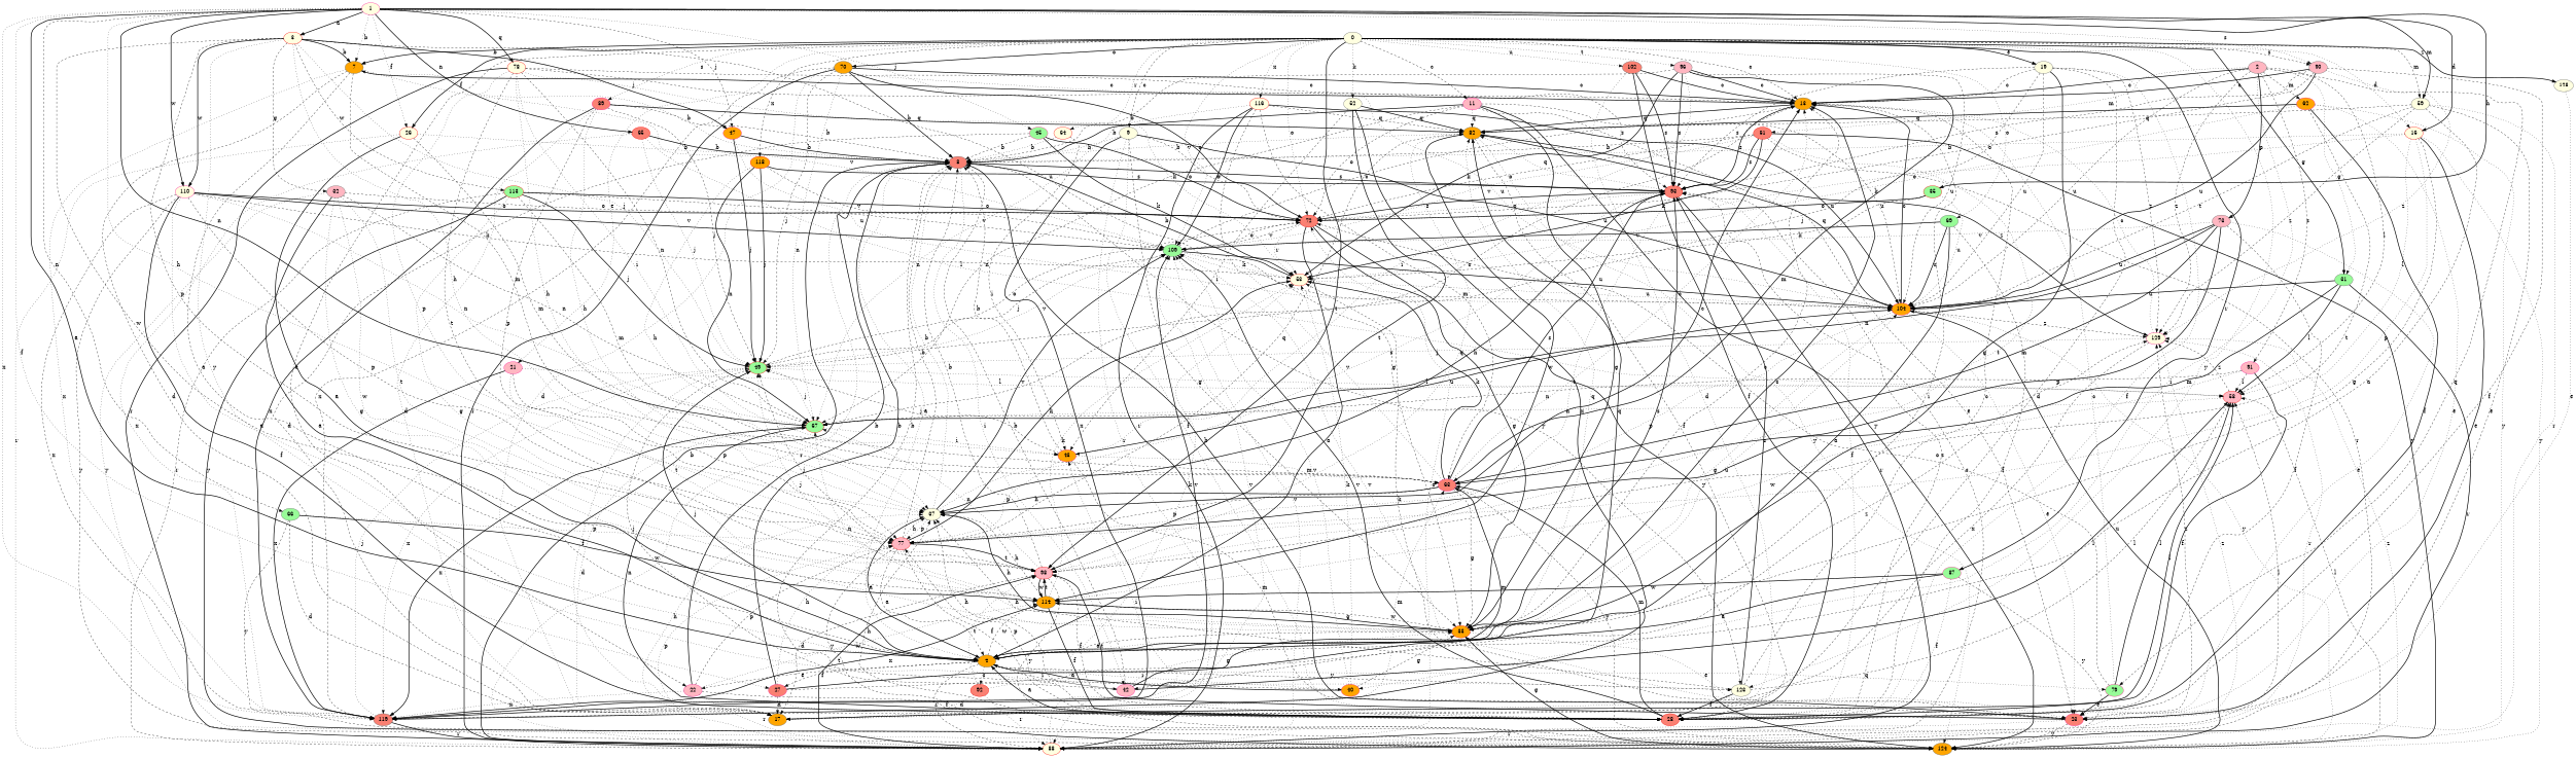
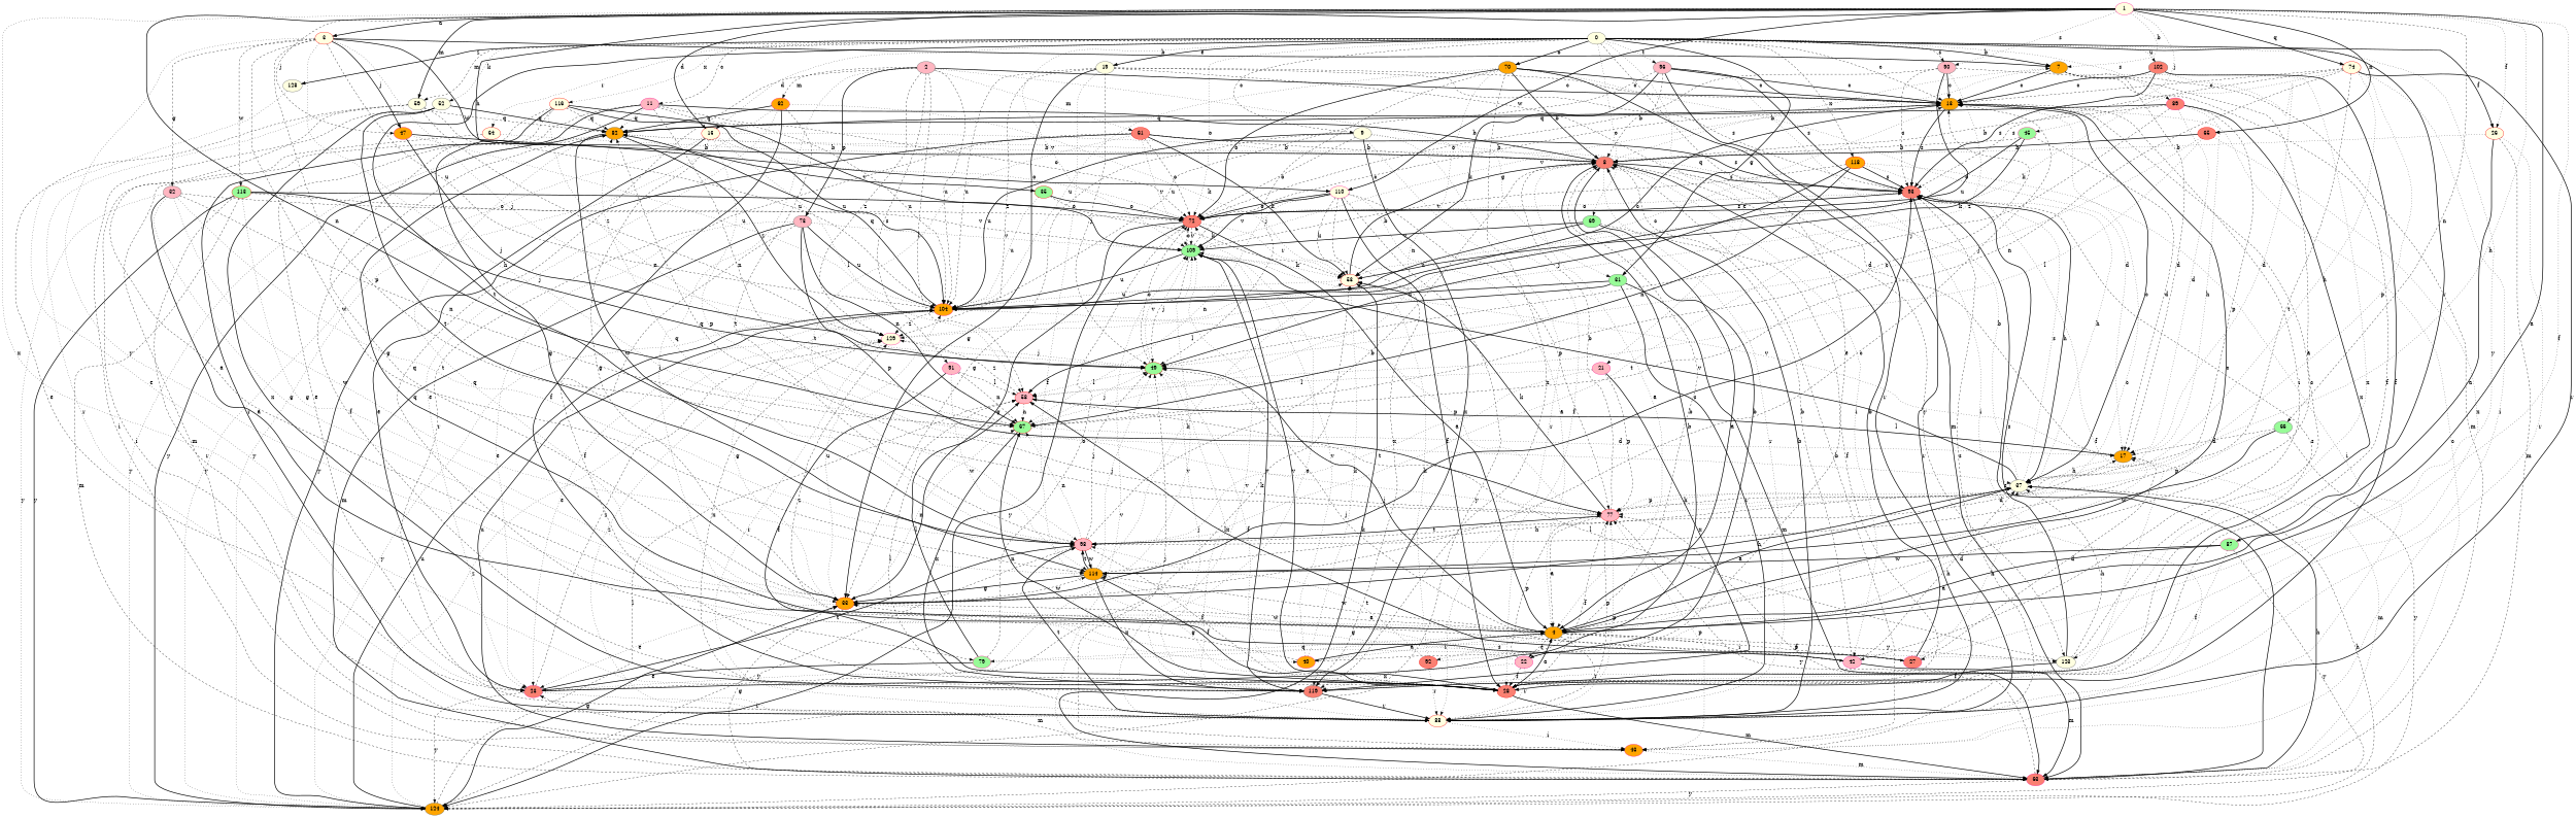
  strict digraph {
    node [color=gray40 fillcolor=lightyellow style=filled]
    edge [style=dotted]
    7 [fillcolor=orange]
    0
    9
    11 [color=deeppink fillcolor=lightpink]
    13 [fillcolor=orange]
    16 [color=red]
    19
    21 [color=deeppink fillcolor=lightpink]
    22 [color=deeppink fillcolor=lightpink]
    26 [color=red]
    31 [fillcolor=palegreen]
    52
    59
    69 [fillcolor=palegreen]
    70 [fillcolor=orange]
    72 [color=red fillcolor=salmon]
    n17 [color=red label=64]
    87 [color=deeppink fillcolor=palegreen]
    89 [color=deeppink fillcolor=salmon]
    90 [fillcolor=lightpink]
    96 [fillcolor=lightpink]
    98 [color=red fillcolor=lightpink]
    102 [fillcolor=salmon]
    109 [fillcolor=palegreen]
    116 [color=red]
    118 [color=red fillcolor=orange]
    123
    128
    4 [fillcolor=orange]
    119 [fillcolor=salmon]
    17 [fillcolor=orange]
    63 [color=deeppink fillcolor=salmon]
    104 [color=deeppink fillcolor=orange]
    88 [color=red]
    8 [fillcolor=salmon]
    28 [color=red fillcolor=salmon]
    33 [color=red fillcolor=orange]
    67 [color=red fillcolor=palegreen]
    82 [fillcolor=orange]
    23 [color=deeppink fillcolor=salmon]
    124 [fillcolor=orange]
    42 [color=deeppink fillcolor=lightpink]
    93 [color=red fillcolor=salmon]
    58 [color=red fillcolor=lightpink]
    77 [color=red fillcolor=lightpink]
    129 [color=deeppink]
    49 [color=red fillcolor=palegreen]
    114 [fillcolor=orange]
    43 [color=deeppink fillcolor=orange]
    53 [color=red]
    37
    1 [color=deeppink]
    3 [color=red]
    27 [color=deeppink fillcolor=salmon]
    35 [color=red fillcolor=palegreen]
    45 [color=deeppink fillcolor=palegreen]
    47 [color=deeppink fillcolor=orange]
    65 [color=red fillcolor=salmon]
    66 [fillcolor=palegreen]
-   78 [color=red]
+   78 [color=red label=74]
    110 [color=deeppink]
    32 [fillcolor=lightpink]
    113 [color=red fillcolor=palegreen]
    40 [color=deeppink fillcolor=orange]
    79 [color=deeppink fillcolor=palegreen]
    92 [color=red fillcolor=salmon]
    2 [fillcolor=lightpink]
    61 [color=red fillcolor=salmon]
    62 [color=deeppink fillcolor=orange]
    73 [fillcolor=lightpink]
    91 [color=deeppink fillcolor=lightpink]
    7 -> 13 [label=c style=bold]
    7 -> 109 [label=v]
    7 -> 4 [label=a style=dashed]
    7 -> 119 [label=x]
    7 -> 17 [label=d style=dashed]
    7 -> 63 [label=m style=dashed]
    0 -> 7 [label=b style=bold]
    0 -> 9 [label=c style=dashed]
    0 -> 11 [label=c style=dashed]
    0 -> 13 [label=c style=dashed]
    0 -> 16 [label=d]
    0 -> 19 [label=e style=bold]
    0 -> 21 [label=e]
    0 -> 22 [label=e style=dashed]
    0 -> 26 [label=f style=bold]
    0 -> 31 [label=g style=bold]
    0 -> 52 [label=k]
    0 -> 59 [label=m style=dashed]
    0 -> 69 [label=o]
    0 -> 70 [label=o style=bold]
    0 -> 72 [label=o]
    0 -> n17 [label=r]
    0 -> 87 [label=r style=bold]
    0 -> 89 [label=s]
    0 -> 90 [label=s style=dashed]
    0 -> 96 [label=t]
    0 -> 98 [label=t style=bold]
    0 -> 102 [label=u]
    0 -> 109 [label=v]
    0 -> 116 [label=x]
    0 -> 118 [label=x style=dashed]
    0 -> 123 [label=y]
    0 -> 128 [label=z style=bold]
    9 -> 72 [label=o style=dashed]
    9 -> 119 [label=x style=bold]
    9 -> 104 [label=u style=bold]
    9 -> 88 [label=r]
    9 -> 8 [label=b]
    9 -> 28 [label=f]
    9 -> 33 [label=g style=dashed]
    11 -> 72 [label=o style=dashed]
    11 -> 104 [label=u style=dashed]
    11 -> 8 [label=b style=bold]
    11 -> 33 [label=g style=bold]
    11 -> 67 [label=n style=dashed]
    11 -> 82 [label=q]
    11 -> 23 [label=e style=dashed]
    11 -> 124 [label=y style=bold]
    13 -> 82 [label=q style=bold]
    13 -> 42 [label=i style=dashed]
    13 -> 93 [label=s style=bold]
    16 -> 72 [label=o]
    16 -> 8 [label=b]
    16 -> 33 [label=g style=dashed]
    16 -> 23 [label=e style=bold]
    16 -> 124 [label=y]
    16 -> 58 [label=l]
    16 -> 77 [label=p]
    19 -> 13 [label=c style=dashed]
    19 -> 17 [label=d style=dashed]
    19 -> 104 [label=u style=dashed]
    19 -> 28 [label=f]
    19 -> 33 [label=g style=bold]
    19 -> 93 [label=s style=dashed]
    19 -> 129 [label=z style=dashed]
    19 -> 49 [label=j style=dashed]
    21 -> 98 [label=t]
    21 -> 119 [label=x style=bold]
    21 -> 58 [label=l]
    21 -> 77 [label=p style=dashed]
    22 -> 119 [label=x]
    22 -> 88 [label=r]
    22 -> 8 [label=b style=bold]
    22 -> 28 [label=f style=dashed]
    22 -> 77 [label=p style=dashed]
    22 -> 114 [label=w]
    26 -> 4 [label=a style=bold]
    26 -> 63 [label=m style=dashed]
    26 -> 88 [label=r]
    26 -> 8 [label=b]
    31 -> 63 [label=m style=bold]
    31 -> 104 [label=u style=bold]
    31 -> 88 [label=r style=bold]
    31 -> 58 [label=l style=bold]
    52 -> 98 [label=t style=bold]
    52 -> 119 [label=x style=bold]
    52 -> 82 [label=q style=bold]
    52 -> 43 [label=i style=dashed]
    59 -> 4 [label=a style=dashed]
-   59 -> 104 [label=t style=dashed]
+   59 -> 104 [label=u style=dashed]
    59 -> 88 [label=r]
    59 -> 82 [label=q style=dashed]
    59 -> 23 [label=e style=dashed]
    59 -> 129 [label=z style=dashed]
    69 -> 109 [label=v style=bold]
    69 -> 4 [label=a style=bold]
    69 -> 104 [label=u style=bold]
    69 -> 28 [label=f style=dashed]
    70 -> 13 [label=c style=bold]
    70 -> 72 [label=o style=bold]
    70 -> 119 [label=x style=dashed]
    70 -> 17 [label=d]
    70 -> 104 [label=u]
    70 -> 88 [label=r style=bold]
    70 -> 8 [label=b style=bold]
    70 -> 67 [label=n]
    70 -> 49 [label=j style=dashed]
    72 -> 109 [label=v style=dashed]
    72 -> 4 [label=a style=bold]
    72 -> 33 [label=g style=bold]
    72 -> 124 [label=y style=bold]
    72 -> 93 [label=s style=bold]
    72 -> 53 [label=r]
    n17 -> 8 [label=b]
    n17 -> 43 [label=i style=dashed]
    87 -> 4 [label=a style=bold]
    87 -> 28 [label=f]
    87 -> 124 [label=y style=dashed]
    87 -> 114 [label=w style=bold]
    89 -> 119 [label=x style=bold]
    89 -> 17 [label=d]
    89 -> 8 [label=b style=dashed]
    89 -> 82 [label=q style=bold]
    89 -> 77 [label=p style=dashed]
    89 -> 49 [label=j style=dashed]
    89 -> 37 [label=h]
    90 -> 13 [label=c style=bold]
    90 -> 72 [label=o style=dashed]
    90 -> 104 [label=u style=bold]
    90 -> 28 [label=f style=dashed]
    90 -> 93 [label=s style=dashed]
    90 -> 129 [label=z]
    96 -> 13 [label=c style=bold]
    96 -> 63 [label=m style=bold]
    96 -> 104 [label=u style=dashed]
    96 -> 8 [label=b style=dashed]
    96 -> 93 [label=s style=bold]
    96 -> 43 [label=i]
    96 -> 53 [label=k style=bold]
    98 -> 17 [label=d style=dashed]
    98 -> 8 [label=b style=dashed]
    98 -> 28 [label=f style=dashed]
    98 -> 67 [label=n]
    98 -> 82 [label=q]
    98 -> 124 [label=y style=dashed]
    98 -> 49 [label=j style=dashed]
    98 -> 114 [label=w style=bold]
    102 -> 13 [label=c style=bold]
    102 -> 17 [label=d]
    102 -> 28 [label=f style=bold]
    102 -> 93 [label=s style=bold]
    109 -> 13 [label=c style=dashed]
    109 -> 72 [label=o style=dashed]
    109 -> 104 [label=u style=bold]
    109 -> 49 [label=j style=dashed]
    109 -> 53 [label=k]
    116 -> 109 [label=v style=bold]
    116 -> 63 [label=m style=dashed]
    116 -> 104 [label=u style=bold]
    116 -> 88 [label=r style=bold]
    116 -> 33 [label=g style=dashed]
    116 -> 67 [label=n]
    116 -> 82 [label=q style=dashed]
    118 -> 109 [label=v style=dashed]
    118 -> 67 [label=n style=bold]
    118 -> 93 [label=s style=bold]
    118 -> 49 [label=j style=bold]
    118 -> 37 [label=h]
    123 -> 13 [label=c style=dashed]
    123 -> 28 [label=f style=bold]
    123 -> 93 [label=s style=bold]
    123 -> 58 [label=l style=dashed]
    123 -> 37 [label=h style=dashed]
    128 -> 23 [label=e]
    4 -> 13 [label=c style=bold]
    4 -> 22 [label=e style=dashed]
    4 -> 123 [label=y style=dashed]
    4 -> 88 [label=r style=dashed]
    4 -> 82 [label=q]
    4 -> 42 [label=i style=dashed]
    4 -> 49 [label=j style=bold]
    4 -> 114 [label=w style=dashed]
    4 -> 27 [label=f style=dashed]
    4 -> 40 [label=i]
    4 -> 79 [label=q]
    4 -> 92 [label=s]
    119 -> 109 [label=v style=bold]
    119 -> 88 [label=r style=bold]
    119 -> 49 [label=j]
    17 -> 109 [label=v]
    17 -> 63 [label=m]
    17 -> 58 [label=l style=bold]
    17 -> 37 [label=h]
    63 -> 13 [label=c]
    63 -> 109 [label=v]
    63 -> 33 [label=g style=dashed]
    63 -> 124 [label=y style=dashed]
    63 -> 93 [label=s style=bold]
    63 -> 77 [label=p style=dashed]
    63 -> 53 [label=k style=bold]
    63 -> 37 [label=h style=bold]
    104 -> 13 [label=c style=bold]
    104 -> 33 [label=g]
    104 -> 82 [label=q style=bold]
    104 -> 23 [label=e]
    104 -> 124 [label=y]
    104 -> 77 [label=p]
    104 -> 129 [label=z style=dashed]
    88 -> 72 [label=o]
    88 -> 98 [label=t style=bold]
    88 -> 109 [label=v]
    88 -> 8 [label=b style=bold]
    88 -> 93 [label=s style=dashed]
    88 -> 58 [label=l style=dashed]
    88 -> 77 [label=p]
    88 -> 129 [label=z]
    88 -> 43 [label=i]
    8 -> 7 [label=b]
    8 -> 123 [label=y style=dashed]
    8 -> 4 [label=a]
    8 -> 88 [label=r]
    8 -> 42 [label=i]
    8 -> 93 [label=s style=bold]
    28 -> 109 [label=v style=bold]
    28 -> 4 [label=a style=bold]
    28 -> 63 [label=m style=bold]
    28 -> 67 [label=n style=bold]
    28 -> 93 [label=s style=dashed]
    28 -> 77 [label=p style=dashed]
    33 -> 13 [label=c style=dashed]
    33 -> 4 [label=a style=dashed]
    33 -> 104 [label=u]
    33 -> 67 [label=n]
    33 -> 23 [label=e]
    33 -> 93 [label=s style=bold]
    33 -> 114 [label=w style=dashed]
    33 -> 37 [label=h style=bold]
    67 -> 13 [label=c style=dashed]
    67 -> 119 [label=x style=bold]
    67 -> 17 [label=d]
    67 -> 49 [label=j]
-   67 -> 43 [label=i]
+   118 -> 43 [label=i]
    82 -> 8 [label=b]
    82 -> 28 [label=f style=dashed]
    82 -> 124 [label=y]
    82 -> 129 [label=z style=bold]
    82 -> 114 [label=w style=bold]
    23 -> 98 [label=t style=bold]
    23 -> 109 [label=v]
    23 -> 88 [label=r]
    23 -> 8 [label=b style=bold]
    23 -> 124 [label=y style=dashed]
    23 -> 129 [label=z style=dashed]
    23 -> 53 [label=k style=dashed]
    124 -> 104 [label=u style=bold]
    124 -> 33 [label=g style=bold]
    124 -> 58 [label=l style=dashed]
    124 -> 129 [label=z]
    124 -> 37 [label=h style=dashed]
    42 -> 63 [label=m style=bold]
    42 -> 8 [label=b style=dashed]
    42 -> 33 [label=g]
    42 -> 58 [label=l style=bold]
    42 -> 49 [label=j style=dashed]
    42 -> 37 [label=h style=dashed]
    93 -> 72 [label=o]
    93 -> 98 [label=t]
    93 -> 88 [label=r style=bold]
    93 -> 28 [label=f]
    93 -> 82 [label=q]
    93 -> 37 [label=h style=bold]
    58 -> 67 [label=n]
    58 -> 129 [label=z style=dashed]
    77 -> 98 [label=t style=bold]
    77 -> 4 [label=a style=dashed]
    77 -> 8 [label=b style=dashed]
    77 -> 28 [label=f style=dashed]
    77 -> 82 [label=q style=dashed]
    77 -> 124 [label=y style=dashed]
    77 -> 53 [label=k style=bold]
    77 -> 37 [label=h]
    129 -> 13 [label=c]
    129 -> 119 [label=x style=dashed]
    129 -> 88 [label=r]
    129 -> 49 [label=j]
    49 -> 72 [label=o style=dashed]
    49 -> 109 [label=v]
    49 -> 119 [label=x]
    49 -> 28 [label=f]
    49 -> 58 [label=l]
    114 -> 98 [label=t style=bold]
    114 -> 119 [label=x style=bold]
    114 -> 28 [label=f style=bold]
    114 -> 33 [label=g style=bold]
    114 -> 49 [label=j]
    114 -> 53 [label=k]
    114 -> 37 [label=h style=dashed]
    43 -> 63 [label=m]
    43 -> 104 [label=u style=bold]
    43 -> 8 [label=b style=dashed]
    43 -> 23 [label=m style=dashed]
    43 -> 77 [label=p]
    43 -> 49 [label=j style=dashed]
    53 -> 104 [label=u]
    53 -> 8 [label=b style=bold]
    37 -> 13 [label=c style=bold]
    37 -> 109 [label=v style=bold]
    37 -> 4 [label=a style=bold]
    37 -> 8 [label=b]
    37 -> 93 [label=s]
    37 -> 77 [label=p]
    1 -> 7 [label=b]
    1 -> 16 [label=d style=bold]
    1 -> 26 [label=f]
    1 -> 59 [label=m style=bold]
    1 -> 90 [label=s]
    1 -> 4 [label=a style=bold]
    1 -> 119 [label=x]
    1 -> 67 [label=n style=bold]
    1 -> 37 [label=h]
    1 -> 3 [label=a style=bold]
    1 -> 27 [label=f]
    1 -> 35 [label=h style=bold]
    1 -> 45 [label=j]
    1 -> 47 [label=j style=dashed]
    1 -> 65 [label=n style=bold]
    1 -> 66 [label=n style=dashed]
    1 -> 78 [label=q style=bold]
    1 -> 110 [label=w style=bold]
    3 -> 7 [label=b style=bold]
    3 -> 123 [label=y]
    3 -> 104 [label=u style=dashed]
    3 -> 77 [label=p style=dashed]
    3 -> 49 [label=j]
    3 -> 114 [label=w style=dashed]
    3 -> 37 [label=h]
    3 -> 47 [label=j style=bold]
    3 -> 110 [label=w style=bold]
    3 -> 32 [label=g style=dashed]
    3 -> 113 [label=w style=dashed]
    27 -> 17 [label=d style=dashed]
    27 -> 8 [label=b style=bold]
    27 -> 82 [label=q style=bold]
    27 -> 129 [label=z style=dashed]
    27 -> 37 [label=h]
    35 -> 72 [label=o style=bold]
    35 -> 104 [label=u]
    35 -> 53 [label=k style=dashed]
    45 -> 72 [label=o style=bold]
    45 -> 17 [label=d style=dashed]
    45 -> 8 [label=b style=dashed]
    45 -> 53 [label=k style=bold]
    47 -> 104 [label=u]
    47 -> 8 [label=b style=bold]
    47 -> 49 [label=j style=bold]
    65 -> 119 [label=x]
    65 -> 8 [label=b style=bold]
    65 -> 58 [label=l]
    65 -> 49 [label=j]
    66 -> 17 [label=d style=dashed]
    66 -> 124 [label=y style=dashed]
    66 -> 77 [label=p]
    66 -> 114 [label=w style=bold]
    78 -> 13 [label=c style=dashed]
    78 -> 98 [label=t style=dashed]
    78 -> 88 [label=r style=bold]
    78 -> 67 [label=n style=dashed]
    78 -> 93 [label=s style=dashed]
    78 -> 77 [label=p]
    78 -> 43 [label=i]
    78 -> 53 [label=k]
    78 -> 37 [label=h]
    110 -> 72 [label=o style=bold]
    110 -> 109 [label=v style=bold]
    110 -> 4 [label=a]
    110 -> 119 [label=x style=dashed]
    110 -> 28 [label=f style=bold]
    110 -> 67 [label=n]
    110 -> 124 [label=y style=dashed]
    110 -> 77 [label=p style=dashed]
    110 -> 53 [label=k style=dashed]
    32 -> 72 [label=o style=dashed]
    32 -> 98 [label=t]
    32 -> 4 [label=a style=bold]
    32 -> 33 [label=g]
    32 -> 67 [label=n style=dashed]
    32 -> 124 [label=y]
    32 -> 114 [label=w]
    113 -> 72 [label=o style=bold]
    113 -> 109 [label=v style=dashed]
    113 -> 63 [label=m style=dashed]
    113 -> 88 [label=r style=dashed]
    113 -> 33 [label=g]
    113 -> 124 [label=y style=bold]
    113 -> 49 [label=j style=bold]
    40 -> 109 [label=v]
    40 -> 4 [label=a style=bold]
    40 -> 8 [label=b style=dashed]
    40 -> 33 [label=g style=dashed]
    40 -> 53 [label=k]
    79 -> 13 [label=c]
    79 -> 72 [label=o style=dashed]
    79 -> 23 [label=e style=bold]
    79 -> 58 [label=l style=bold]
    92 -> 98 [label=t]
    92 -> 17 [label=d]
    92 -> 88 [label=r]
    92 -> 53 [label=k]
    2 -> 13 [label=c style=bold]
    2 -> 31 [label=g]
    2 -> 104 [label=u style=dashed]
    2 -> 58 [label=l style=dashed]
    2 -> 129 [label=z style=dashed]
    2 -> 40 [label=i]
    2 -> 79 [label=q style=dashed]
    2 -> 61 [label=m]
    2 -> 62 [label=m style=dashed]
    2 -> 73 [label=p style=bold]
    2 -> 91 [label=s style=dashed]
    61 -> 72 [label=o style=dashed]
    61 -> 98 [label=t]
    61 -> 109 [label=v]
    61 -> 88 [label=r style=dashed]
    61 -> 8 [label=b style=dashed]
    61 -> 124 [label=y style=bold]
    61 -> 93 [label=s style=bold]
    61 -> 53 [label=k style=bold]
    62 -> 98 [label=t style=dashed]
    62 -> 28 [label=f style=bold]
    62 -> 82 [label=q style=bold]
    62 -> 23 [label=e]
    62 -> 124 [label=y]
    62 -> 53 [label=k]
    73 -> 109 [label=v]
    73 -> 63 [label=m style=bold]
    73 -> 104 [label=u style=bold]
    73 -> 28 [label=f style=dashed]
    73 -> 67 [label=n style=bold]
    73 -> 23 [label=e]
    73 -> 77 [label=p style=bold]
    91 -> 28 [label=f style=bold]
    91 -> 67 [label=n style=dashed]
    91 -> 58 [label=l style=dashed]
    91 -> 114 [label=w]
  }
